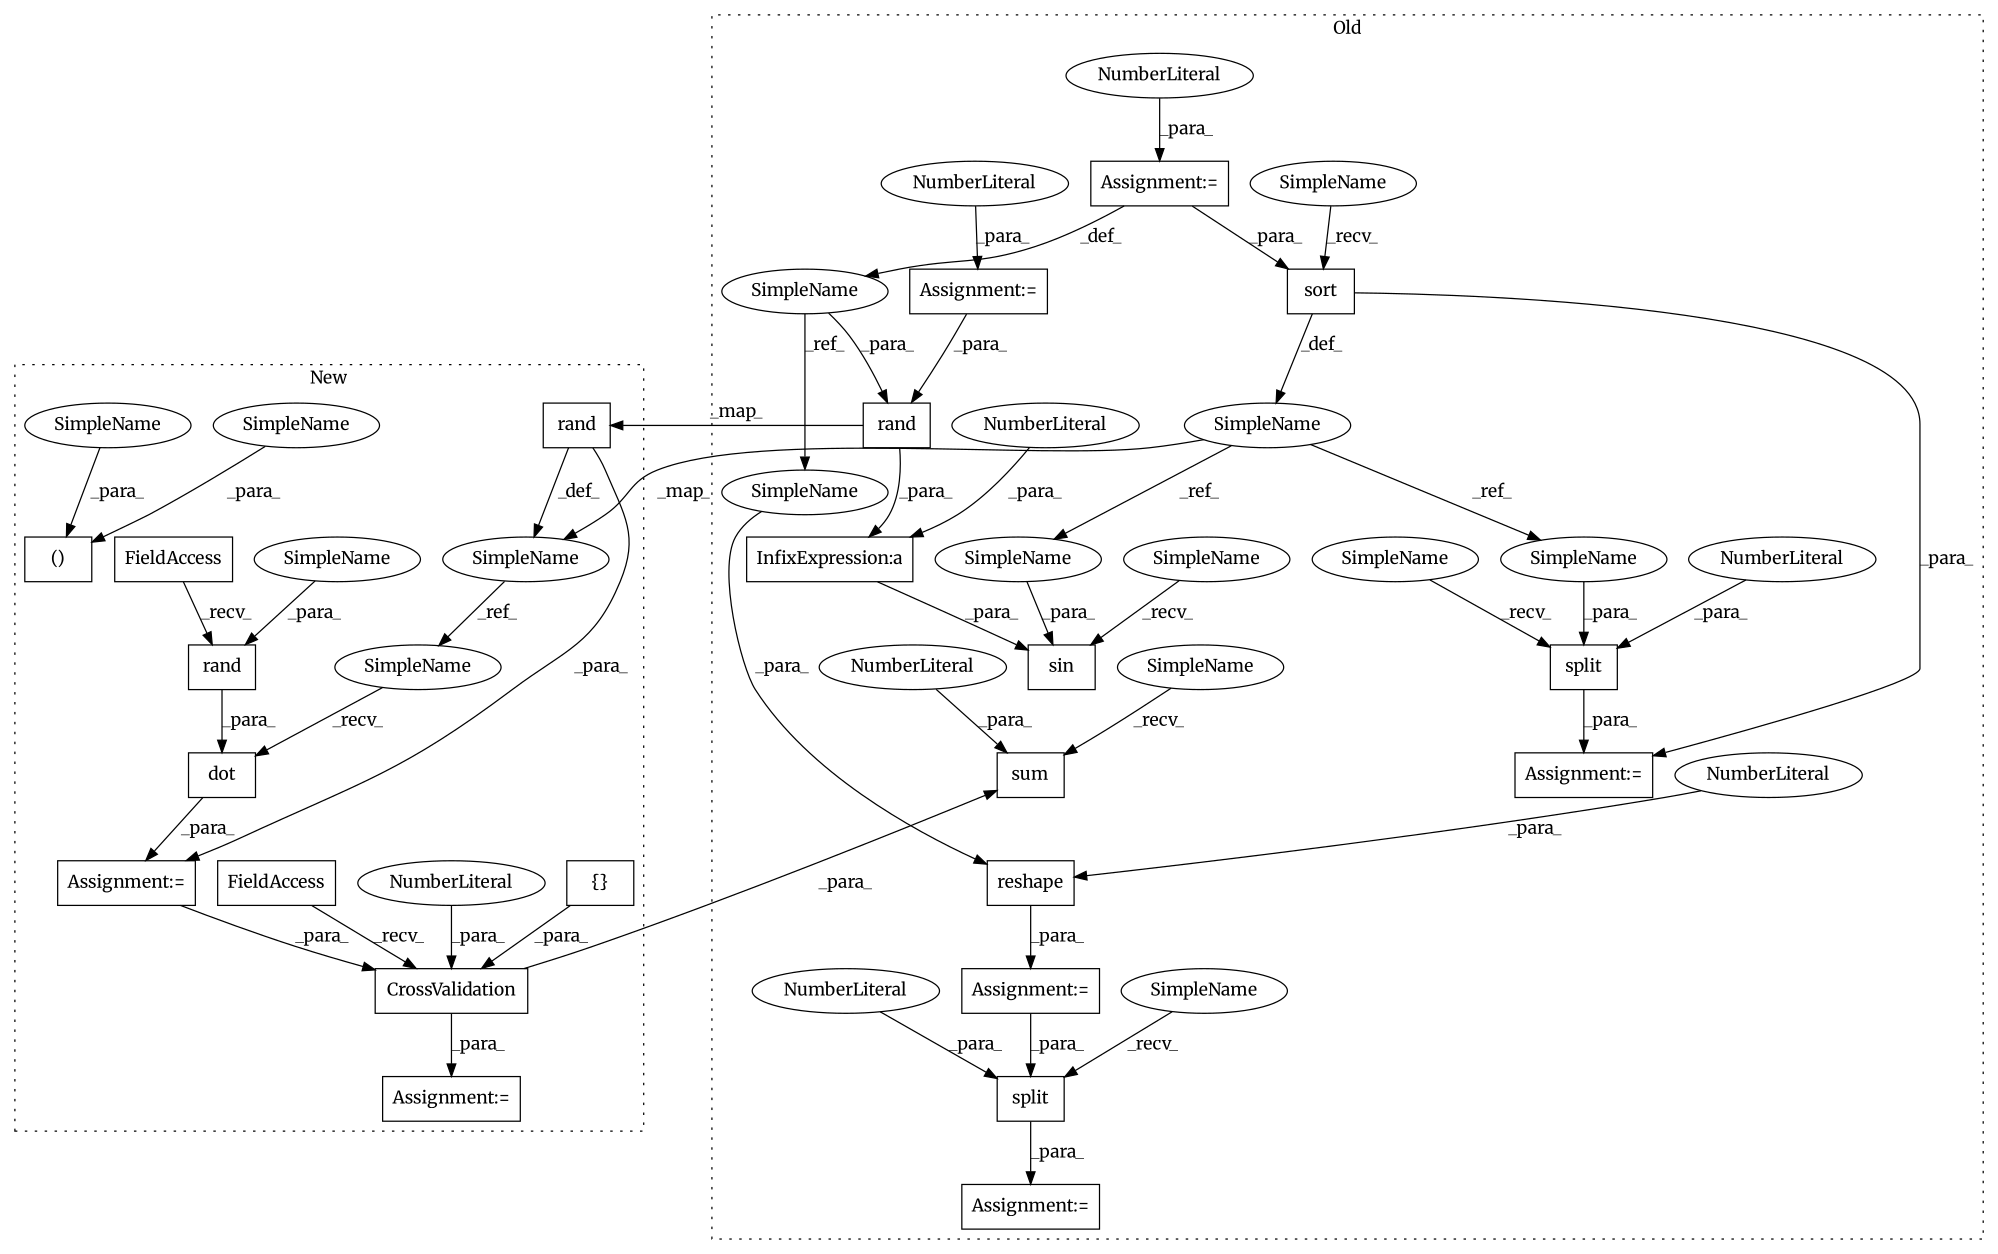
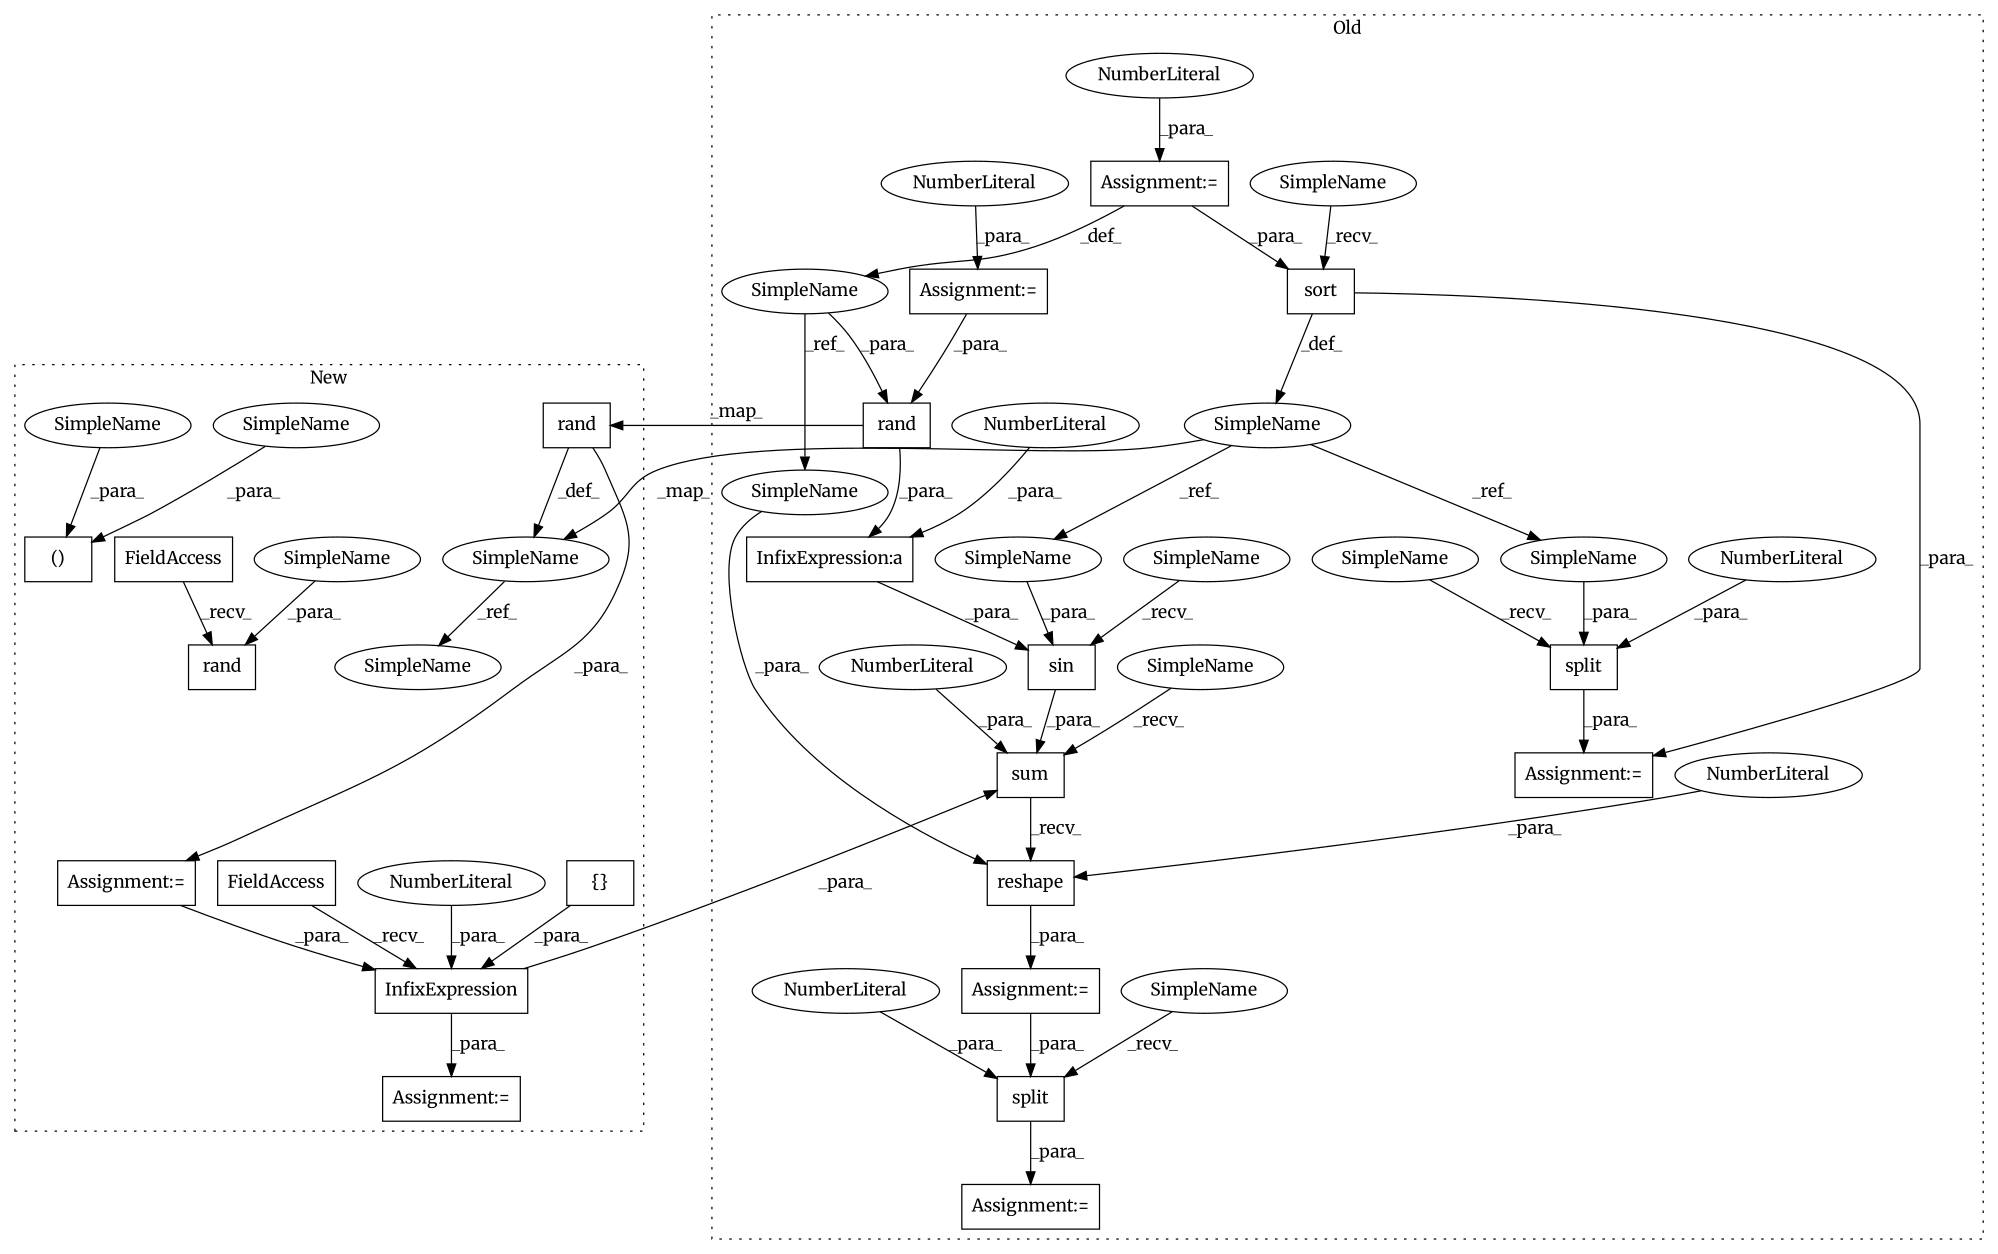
  digraph {
    fontname=Merriweather
    node [a=42 fontname=Merriweather l=1 s=2067 shape=box]
    edge [fontname=Merriweather]
    n1 [a=32 l="6,1" label=split s="2756,2765"]
    n2 [a=34 label=NumberLiteral s=2764 shape=ellipse]
    n3 [a=32 l="6,1" label=split s="2710,2719"]
    n4 [a=34 label=NumberLiteral s=2718 shape=ellipse]
    n5 [a=7 l=2 label="Assignment:=" s=2748]
    n6 [a=7 l=2 label="Assignment:=" s=2702]
    n7 [a=32 l="8,1" label=reshape s="2658,2673"]
    n8 [a=34 label=NumberLiteral s=2672 shape=ellipse]
    n9 [a=7 label="Assignment:=" s=2631]
    n10 [a=7 label="Assignment:=" s=2567]
    n11 [a=34 label=NumberLiteral s=2568 shape=ellipse]
    n12 [a=7 label="Assignment:=" s=2552]
    n13 [a=34 l=3 label=NumberLiteral s=2553 shape=ellipse]
    n14 [a=27 l=3 label="InfixExpression:a" s=2590]
    n15 [a=32 l="5,1" label=rand s="2606,2622"]
    n16 [a=34 l=2 label=NumberLiteral s=2588 shape=ellipse]
    n17 [label=SimpleName s=2575 shape=ellipse]
    n18 [a=32 l="4,1" label=sin s="2648,2653"]
    n19 [a=32 l="4,1" label=sum s="2638,2656"]
    n20 [a=34 label=NumberLiteral s=2655 shape=ellipse]
    n21 [l=5 label=SimpleName s=2547 shape=ellipse]
    n22 [a=32 l="5,1" label=sort s="2583,2623"]
    n23 [l=5 label=SimpleName s=2666 shape=ellipse]
    n24 [label=SimpleName s=2716 shape=ellipse]
    n25 [label=SimpleName s=2652 shape=ellipse]
    n26 [l=5 label=SimpleName s=2704 shape=ellipse]
    n27 [l=5 label=SimpleName s=2642 shape=ellipse]
    n28 [l=5 label=SimpleName s=2750 shape=ellipse]
    n29 [l=5 label=SimpleName s=2577 shape=ellipse]
    n30 [l=5 label=SimpleName s=2632 shape=ellipse]
-   n31 [a=32 l="16,1" label=CrossValidation s="2288,2327"]
+   n31 [a=32 l="16,1" label=InfixExpression s="2288,2327"]
    n32 [a=4 l="1,1" label="{}" s="2318,2324"]
    n33 [a=34 label=NumberLiteral s=2326 shape=ellipse]
    n34 [a=7 label="Assignment:=" s=2269]
    n35 [a=32 l="5,1" label=rand s="2180,2190"]
    n36 [a=32 l="5,1" label=rand s="2136,2152"]
    n37 [a=106 l=23 label="()"]
    n38 [a=22 l=12 label=FieldAccess s=2167]
    n39 [a=22 l=17 label=FieldAccess s=2270]
    n40 [label=SimpleName s=2121 shape=ellipse]
-   n41 [a=32 l="4,1" label=dot s="2163,2191"]
    n42 [a=7 label="Assignment:=" s=2160]
    n43 [label=SimpleName s=2161 shape=ellipse]
    n44 [l=5 label=SimpleName shape=ellipse]
    n45 [l=5 label=SimpleName s=2185 shape=ellipse]
    n46 [l=5 label=SimpleName s=2085 shape=ellipse]
    subgraph cluster_1 {
      label=Old
      style=dotted
      n1
      n2
      n3
      n4
      n5
      n6
      n7
      n8
      n9
      n10
      n11
      n12
      n13
      n14
      n15
      n16
      n17
      n18
      n19
      n20
      n21
      n22
      n23
      n24
      n25
      n26
      n27
      n28
      n29
      n30
    }
    subgraph cluster_2 {
      label=New
      style=dotted
      n31
      n32
      n33
      n34
      n35
      n36
      n37
      n38
      n39
      n40
-     n41
      n42
      n43
      n44
      n45
      n46
    }
    n1 -> n5 [label=_para_]
    n2 -> n1 [label=_para_]
    n3 -> n6 [label=_para_]
    n4 -> n3 [label=_para_]
    n7 -> n9 [label=_para_]
    n8 -> n7 [label=_para_]
    n9 -> n1 [label=_para_]
    n10 -> n15 [label=_para_]
    n11 -> n10 [label=_para_]
    n12 -> n21 [label=_def_]
    n12 -> n22 [label=_para_]
    n13 -> n12 [label=_para_]
    n14 -> n18 [label=_para_]
    n15 -> n14 [label=_para_]
    n15 -> n36 [label=_map_]
    n16 -> n14 [label=_para_]
    n17 -> n24 [label=_ref_]
    n17 -> n25 [label=_ref_]
    n17 -> n40 [label=_map_]
+   n18 -> n19 [label=_para_]
+   n19 -> n7 [label=_recv_]
    n20 -> n19 [label=_para_]
    n21 -> n15 [label=_para_]
    n21 -> n23 [label=_ref_]
    n22 -> n6 [label=_para_]
    n22 -> n17 [label=_def_]
    n23 -> n7 [label=_para_]
    n24 -> n3 [label=_para_]
    n25 -> n18 [label=_para_]
    n26 -> n3 [label=_recv_]
    n27 -> n18 [label=_recv_]
    n28 -> n1 [label=_recv_]
    n29 -> n22 [label=_recv_]
    n30 -> n19 [label=_recv_]
    n31 -> n19 [label=_para_]
    n31 -> n34 [label=_para_]
    n32 -> n31 [label=_para_]
    n33 -> n31 [label=_para_]
-   n35 -> n41 [label=_para_]
    n36 -> n40 [label=_def_]
    n36 -> n42 [label=_para_]
    n38 -> n35 [label=_recv_]
    n39 -> n31 [label=_recv_]
    n40 -> n43 [label=_ref_]
-   n41 -> n42 [label=_para_]
    n42 -> n31 [label=_para_]
-   n43 -> n41 [label=_recv_]
    n44 -> n37 [label=_para_]
    n45 -> n35 [label=_para_]
    n46 -> n37 [label=_para_]
  }
